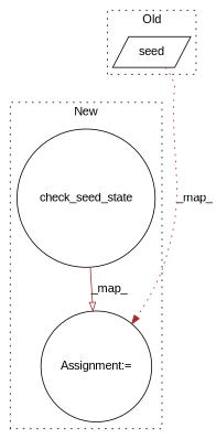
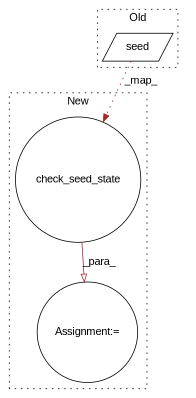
  digraph {
    fontname="Liberation Sans"
    node [a=32 fontname="Liberation Sans" shape=circle]
    edge [color=brown fontname="Liberation Sans"]
    n1 [l="19,1" label=check_seed_state s="2393,2427"]
    n2 [a=7 l=1 label="Assignment:=" s=2392]
    n3 [l="5,1" label=seed s="2470,2490" shape=parallelogram]
    subgraph cluster_1 {
      label=New
      style=dotted
      n1
      n2
    }
    subgraph cluster_2 {
      label=Old
      style=dotted
      n3
    }
-   n1 -> n2 [arrowhead=onormal label=_map_ style=solid]
-   n3 -> n2 [arrowhead=normal label=_map_ style=dotted]
+   n1 -> n2 [arrowhead=onormal label=_para_ style=solid]
+   n3 -> n1 [arrowhead=normal label=_map_ style=dotted]
  }
